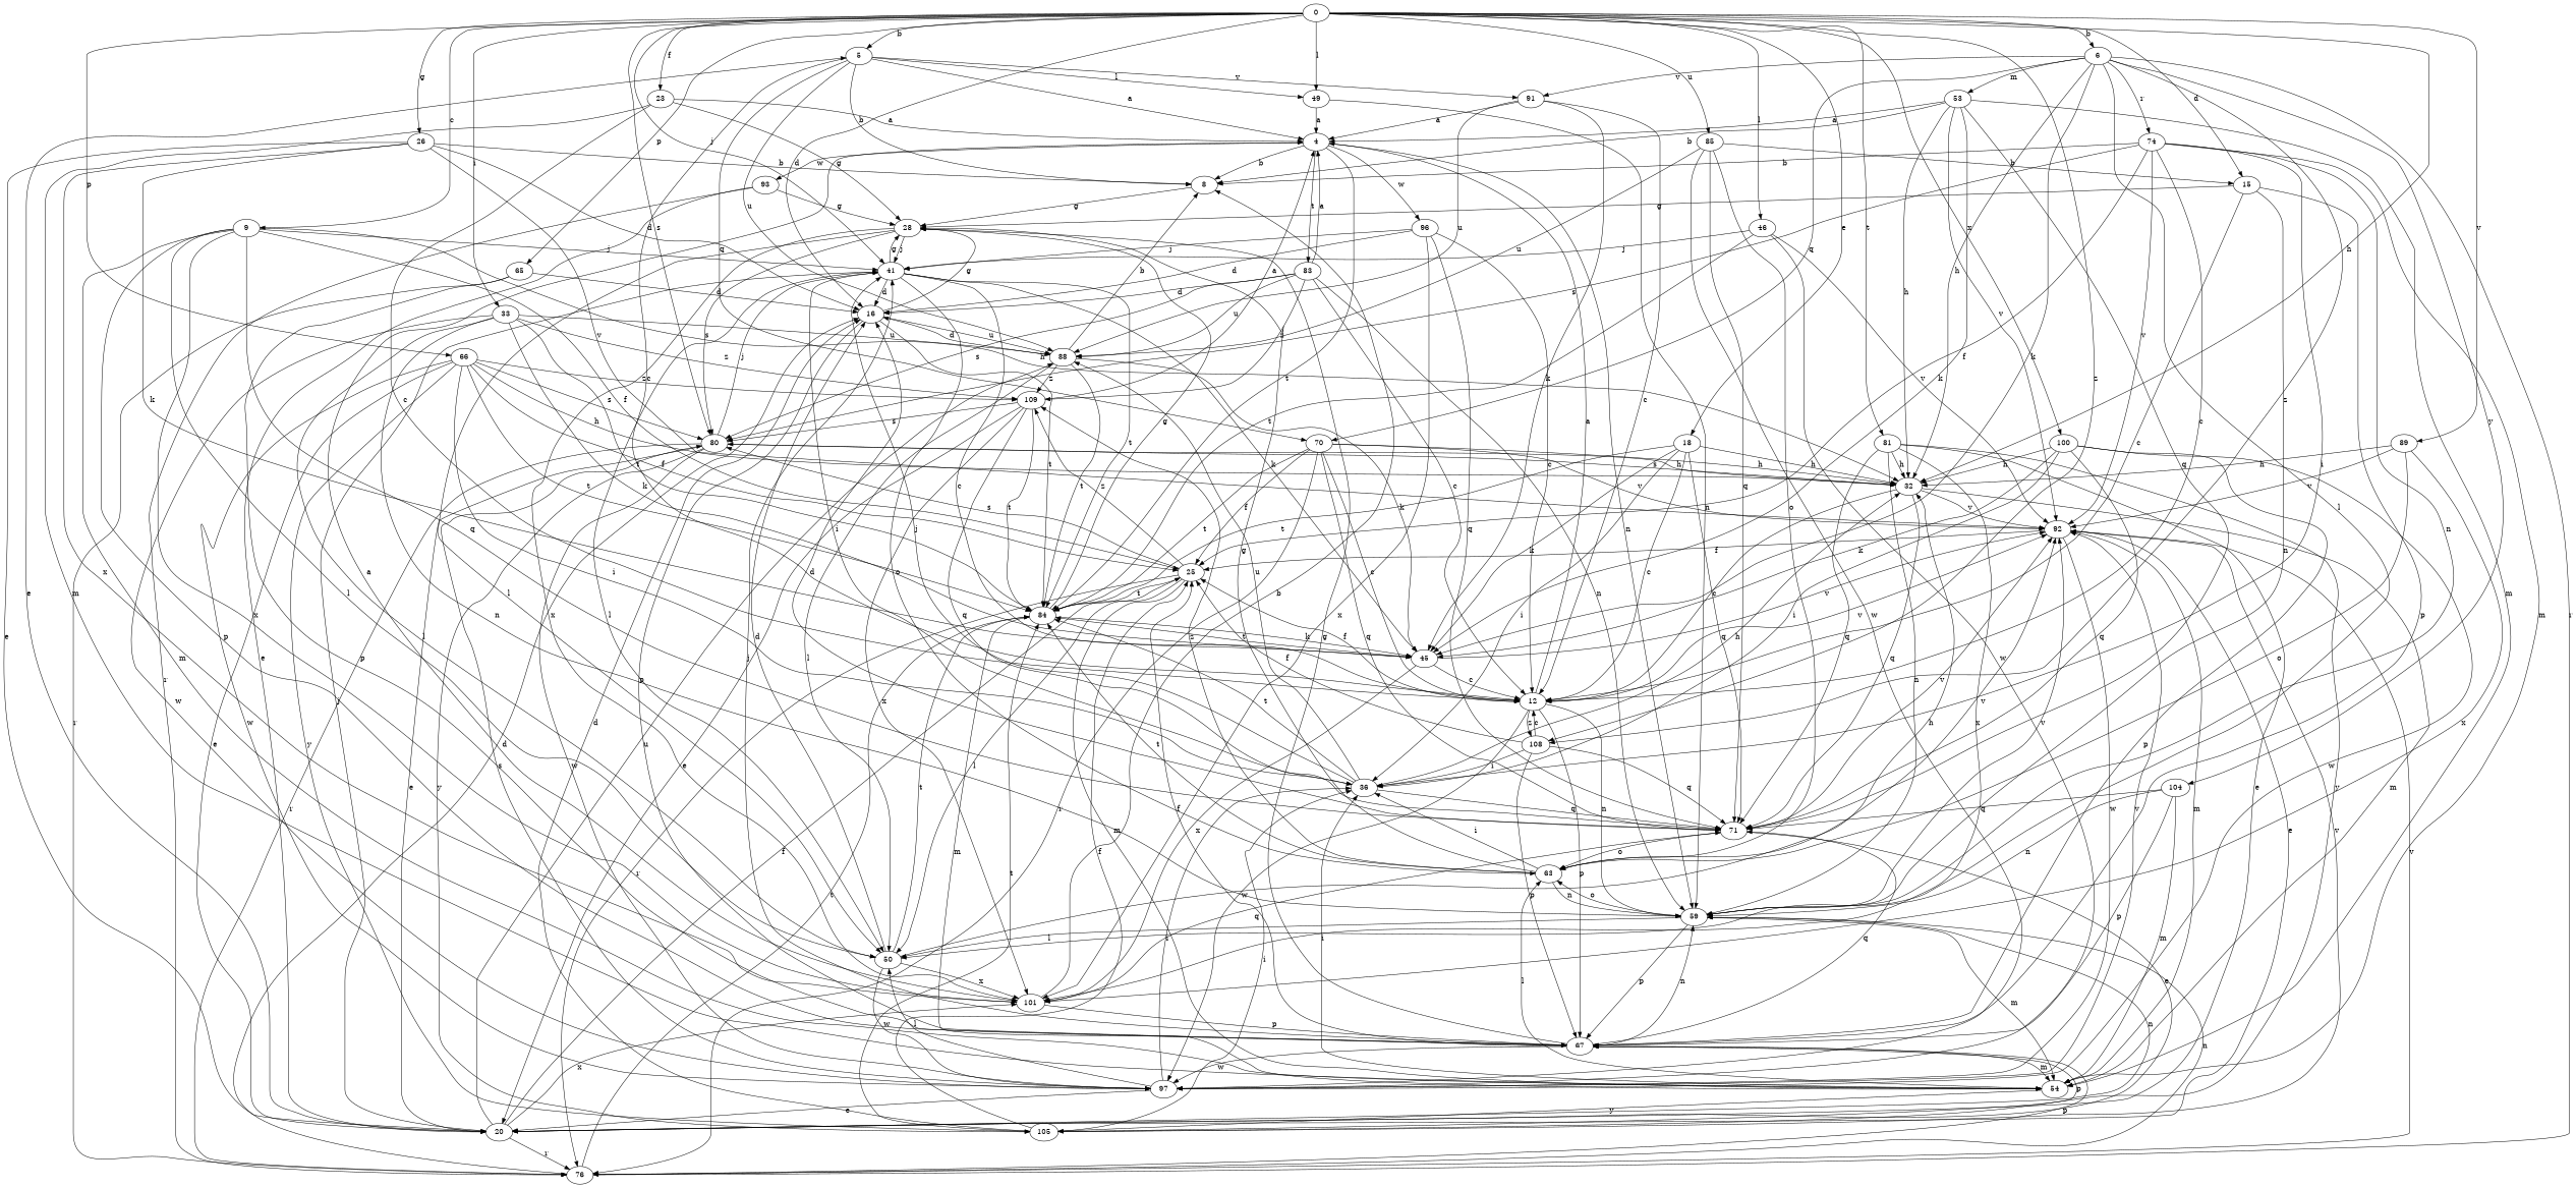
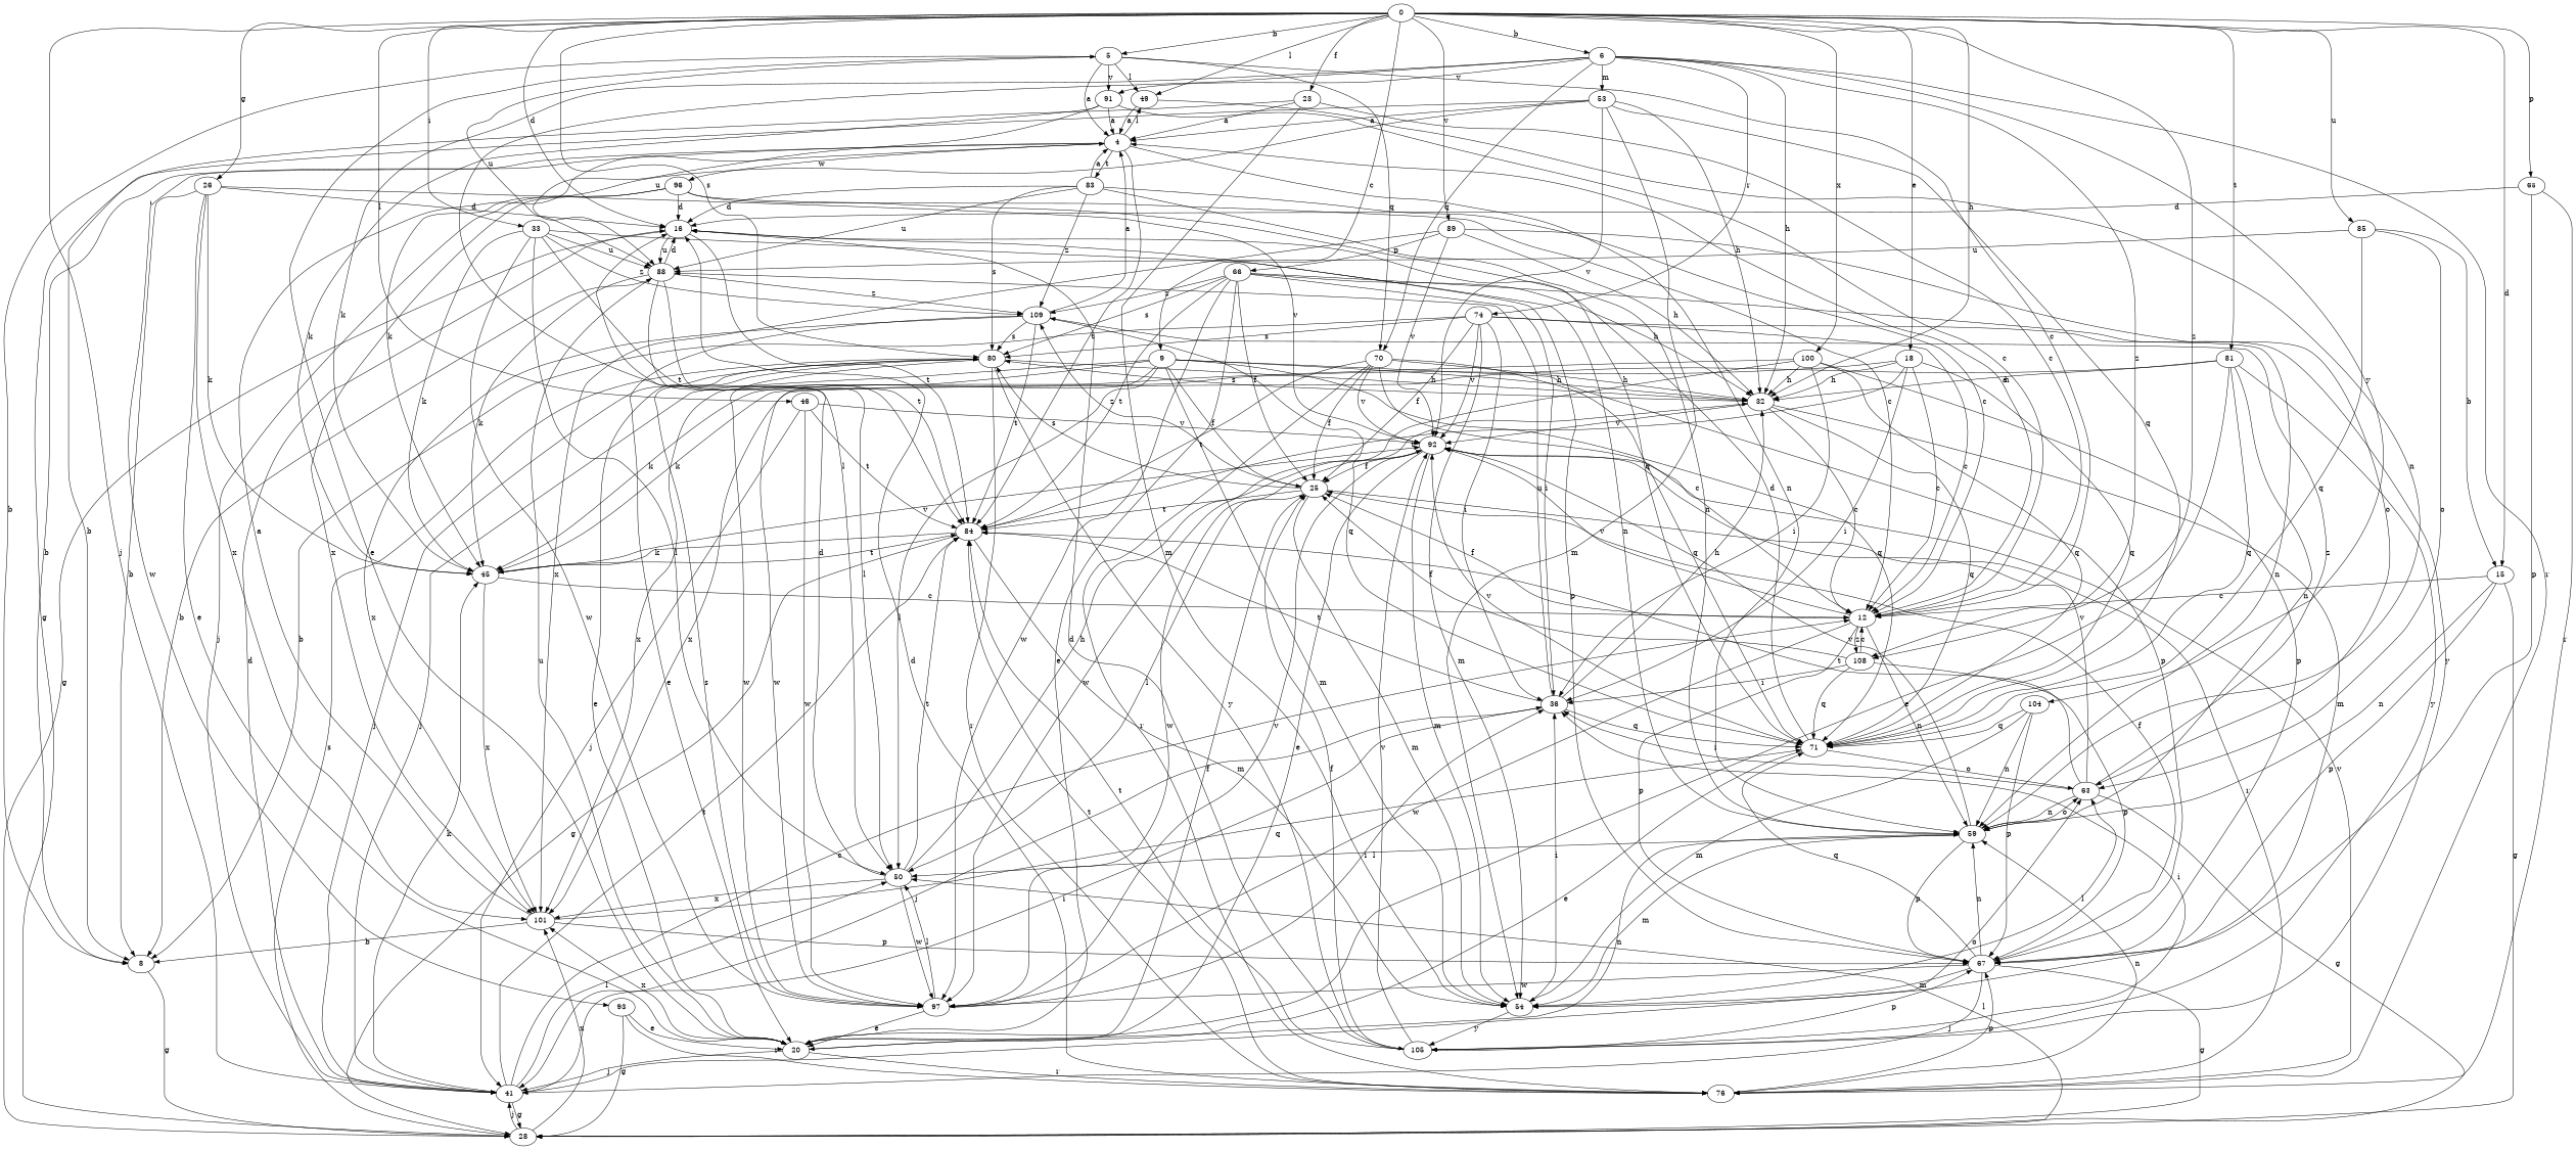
  strict digraph {
    0
    5
    6
    9
    15
    16
    18
    23
    26
    32
    33
    41
    46
    49
    65
    66
    80
    81
    85
    89
    100
    108
    4
    8
    12
    70
    88
    91
    45
    50
    53
    74
    76
    104
    25
    54
    67
    71
    97
    101
    59
    28
    84
    36
    20
    92
    109
    63
    105
    83
    n51 [label=93]
    96
    0 -> 5 [label=b]
    0 -> 6 [label=b]
    0 -> 9 [label=c]
    0 -> 15 [label=d]
    0 -> 16 [label=d]
    0 -> 18 [label=e]
    0 -> 23 [label=f]
    0 -> 26 [label=g]
    0 -> 32 [label=h]
    0 -> 33 [label=i]
    0 -> 41 [label=j]
    0 -> 46 [label=l]
    0 -> 49 [label=l]
    0 -> 65 [label=p]
-   0 -> 66 [label=p]
+   89 -> 66 [label=p]
    0 -> 80 [label=s]
    0 -> 81 [label=t]
    0 -> 85 [label=u]
    0 -> 89 [label=v]
    0 -> 100 [label=x]
    0 -> 108 [label=z]
    5 -> 49 [label=l]
    5 -> 4 [label=a]
    5 -> 8 [label=b]
    5 -> 12 [label=c]
    5 -> 70 [label=q]
    5 -> 88 [label=u]
    5 -> 91 [label=v]
    6 -> 32 [label=h]
    6 -> 108 [label=z]
    6 -> 70 [label=q]
    6 -> 91 [label=v]
    6 -> 45 [label=k]
    6 -> 50 [label=l]
    6 -> 53 [label=m]
    6 -> 74 [label=r]
    6 -> 76 [label=r]
    6 -> 104 [label=y]
    9 -> 32 [label=h]
    9 -> 41 [label=j]
    9 -> 50 [label=l]
    9 -> 25 [label=f]
    9 -> 54 [label=m]
    9 -> 67 [label=p]
    9 -> 71 [label=q]
-   85 -> 97 [label=w]
+   9 -> 97 [label=w]
    9 -> 101 [label=x]
    15 -> 12 [label=c]
    15 -> 67 [label=p]
    15 -> 59 [label=n]
    15 -> 28 [label=g]
    16 -> 88 [label=u]
    16 -> 67 [label=p]
    16 -> 28 [label=g]
    16 -> 84 [label=t]
    18 -> 32 [label=h]
    18 -> 12 [label=c]
    18 -> 45 [label=k]
    18 -> 71 [label=q]
    18 -> 84 [label=t]
    18 -> 36 [label=i]
    23 -> 4 [label=a]
    23 -> 12 [label=c]
    23 -> 54 [label=m]
    23 -> 28 [label=g]
    26 -> 16 [label=d]
    26 -> 8 [label=b]
    26 -> 45 [label=k]
    26 -> 101 [label=x]
    26 -> 20 [label=e]
    26 -> 92 [label=v]
    32 -> 80 [label=s]
    32 -> 12 [label=c]
    32 -> 54 [label=m]
    32 -> 71 [label=q]
    32 -> 92 [label=v]
    33 -> 88 [label=u]
    33 -> 45 [label=k]
    33 -> 50 [label=l]
    33 -> 97 [label=w]
    33 -> 59 [label=n]
    33 -> 84 [label=t]
    33 -> 109 [label=z]
    41 -> 16 [label=d]
    41 -> 12 [label=c]
    41 -> 45 [label=k]
    41 -> 50 [label=l]
    41 -> 28 [label=g]
    41 -> 84 [label=t]
    41 -> 36 [label=i]
    41 -> 63 [label=o]
    46 -> 41 [label=j]
    46 -> 97 [label=w]
    46 -> 84 [label=t]
    46 -> 92 [label=v]
    49 -> 4 [label=a]
    49 -> 59 [label=n]
    65 -> 16 [label=d]
    65 -> 76 [label=r]
    65 -> 67 [label=p]
    66 -> 32 [label=h]
    66 -> 80 [label=s]
    66 -> 25 [label=f]
    66 -> 97 [label=w]
    66 -> 84 [label=t]
    66 -> 36 [label=i]
    66 -> 20 [label=e]
    66 -> 109 [label=z]
    66 -> 105 [label=y]
    80 -> 32 [label=h]
    80 -> 41 [label=j]
    80 -> 76 [label=r]
    80 -> 97 [label=w]
    80 -> 20 [label=e]
    80 -> 105 [label=y]
    81 -> 32 [label=h]
    81 -> 71 [label=q]
    81 -> 101 [label=x]
    81 -> 59 [label=n]
    81 -> 20 [label=e]
    81 -> 105 [label=y]
    85 -> 15 [label=b]
    85 -> 88 [label=u]
    85 -> 71 [label=q]
    85 -> 63 [label=o]
    89 -> 32 [label=h]
    89 -> 101 [label=x]
    89 -> 92 [label=v]
    89 -> 63 [label=o]
    100 -> 32 [label=h]
    100 -> 45 [label=k]
    100 -> 67 [label=p]
    100 -> 71 [label=q]
    100 -> 97 [label=w]
    100 -> 36 [label=i]
    108 -> 12 [label=c]
    108 -> 25 [label=f]
    108 -> 67 [label=p]
    108 -> 71 [label=q]
    108 -> 36 [label=i]
+   4 -> 49 [label=l]
    4 -> 8 [label=b]
    4 -> 59 [label=n]
    4 -> 84 [label=t]
    4 -> 83 [label=t]
    4 -> n51 [label=w]
    4 -> 96 [label=w]
    8 -> 28 [label=g]
    12 -> 108 [label=z]
    12 -> 4 [label=a]
    12 -> 25 [label=f]
    12 -> 67 [label=p]
    12 -> 97 [label=w]
    12 -> 59 [label=n]
    12 -> 92 [label=v]
    70 -> 32 [label=h]
    70 -> 12 [label=c]
    70 -> 76 [label=r]
    70 -> 25 [label=f]
    70 -> 71 [label=q]
    70 -> 84 [label=t]
    70 -> 92 [label=v]
    88 -> 16 [label=d]
    88 -> 8 [label=b]
    88 -> 45 [label=k]
    88 -> 50 [label=l]
    88 -> 84 [label=t]
    88 -> 109 [label=z]
    91 -> 4 [label=a]
    91 -> 12 [label=c]
    91 -> 88 [label=u]
    91 -> 45 [label=k]
    45 -> 12 [label=c]
    45 -> 101 [label=x]
    45 -> 84 [label=t]
    45 -> 92 [label=v]
    50 -> 16 [label=d]
    50 -> 32 [label=h]
    50 -> 97 [label=w]
    50 -> 101 [label=x]
    50 -> 84 [label=t]
    53 -> 32 [label=h]
    53 -> 4 [label=a]
    53 -> 8 [label=b]
    53 -> 45 [label=k]
    53 -> 54 [label=m]
    53 -> 71 [label=q]
    53 -> 92 [label=v]
    74 -> 80 [label=s]
    74 -> 8 [label=b]
    74 -> 12 [label=c]
    74 -> 25 [label=f]
    74 -> 54 [label=m]
    74 -> 59 [label=n]
    74 -> 36 [label=i]
    74 -> 92 [label=v]
    76 -> 16 [label=d]
    76 -> 67 [label=p]
    76 -> 59 [label=n]
    76 -> 84 [label=t]
    76 -> 92 [label=v]
    104 -> 54 [label=m]
    104 -> 67 [label=p]
    104 -> 71 [label=q]
    104 -> 59 [label=n]
    25 -> 80 [label=s]
    25 -> 50 [label=l]
    25 -> 76 [label=r]
    25 -> 54 [label=m]
    25 -> 84 [label=t]
    25 -> 109 [label=z]
    54 -> 36 [label=i]
    54 -> 63 [label=l]
    54 -> 105 [label=y]
    67 -> 41 [label=j]
    67 -> 25 [label=f]
    67 -> 54 [label=m]
    67 -> 71 [label=q]
    67 -> 97 [label=w]
    67 -> 59 [label=n]
    67 -> 28 [label=g]
    71 -> 16 [label=d]
    71 -> 20 [label=e]
    71 -> 92 [label=v]
    71 -> 63 [label=o]
    97 -> 80 [label=s]
    97 -> 50 [label=l]
    97 -> 36 [label=i]
    97 -> 20 [label=e]
    97 -> 92 [label=v]
    101 -> 4 [label=a]
    101 -> 8 [label=b]
    101 -> 67 [label=p]
    101 -> 71 [label=q]
    59 -> 50 [label=l]
    59 -> 54 [label=m]
    59 -> 67 [label=p]
    59 -> 92 [label=v]
    59 -> 63 [label=o]
    28 -> 41 [label=j]
    28 -> 80 [label=s]
    28 -> 50 [label=l]
    28 -> 101 [label=x]
    84 -> 45 [label=k]
    84 -> 54 [label=m]
    84 -> 28 [label=g]
    36 -> 32 [label=h]
    36 -> 41 [label=j]
    36 -> 88 [label=u]
    36 -> 71 [label=q]
    36 -> 84 [label=t]
    20 -> 5 [label=e]
    20 -> 41 [label=j]
    20 -> 88 [label=u]
    20 -> 76 [label=r]
    20 -> 25 [label=f]
    20 -> 101 [label=x]
    20 -> 59 [label=n]
    92 -> 25 [label=f]
    92 -> 54 [label=m]
    92 -> 97 [label=w]
    92 -> 20 [label=e]
    109 -> 80 [label=s]
    109 -> 4 [label=a]
    109 -> 71 [label=q]
    109 -> 101 [label=x]
    109 -> 84 [label=t]
    109 -> 20 [label=e]
    63 -> 59 [label=n]
    63 -> 28 [label=g]
    63 -> 84 [label=t]
    63 -> 36 [label=i]
    63 -> 92 [label=v]
    63 -> 109 [label=z]
    105 -> 16 [label=d]
    105 -> 25 [label=f]
    105 -> 67 [label=p]
    105 -> 84 [label=t]
    105 -> 36 [label=i]
    105 -> 92 [label=v]
    83 -> 16 [label=d]
    83 -> 80 [label=s]
    83 -> 4 [label=a]
    83 -> 12 [label=c]
    83 -> 88 [label=u]
    83 -> 59 [label=n]
    83 -> 109 [label=z]
    n51 -> 76 [label=r]
    n51 -> 28 [label=g]
    n51 -> 20 [label=e]
    96 -> 16 [label=d]
    96 -> 41 [label=j]
    96 -> 12 [label=c]
    96 -> 71 [label=q]
    96 -> 101 [label=x]
  }
